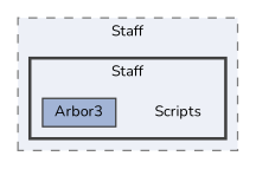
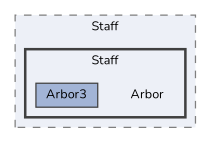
  digraph {
    compound=true
    fontname=Nunito
    node [fontname=Nunito fontsize=10]
-   n1 [height=0.2 label=Scripts shape=plaintext width=0.4]
+   n1 [height=0.2 label=Arbor shape=plaintext width=0.4]
    n2 [color=grey25 fillcolor="#a2b4d6" height=0.2 label=Arbor3 shape=box style=filled width=0.4]
    subgraph cluster_1 {
      bgcolor="#edf0f7"
      fontsize=10
      label=Staff
      pencolor=grey50
      style="filled,dashed"
      subgraph cluster_2 {
        bgcolor="#edf0f7"
        fontsize=10
        pencolor=grey25
        style="filled,bold"
        n1
        n2
      }
    }
  }
